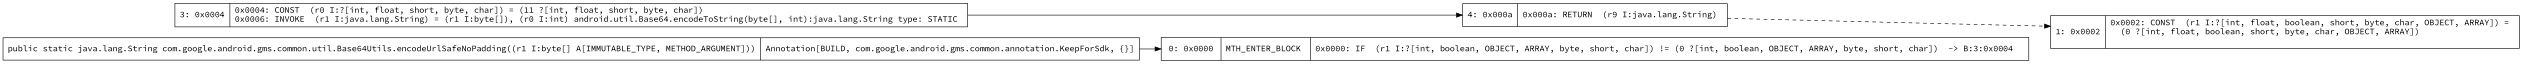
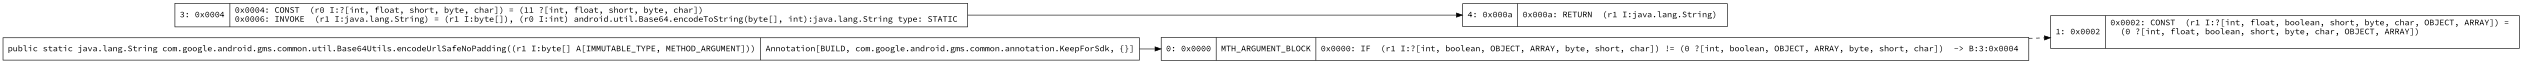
  digraph {
    fontname="Source Code Pro"
    rankdir=LR
    node [fontname="Source Code Pro" shape=record]
    edge [fontname="Source Code Pro"]
-   n1 [label="{0\:\ 0x0000|MTH_ENTER_BLOCK\l|0x0000: IF  (r1 I:?[int, boolean, OBJECT, ARRAY, byte, short, char]) != (0 ?[int, boolean, OBJECT, ARRAY, byte, short, char])  \-\> B:3:0x0004 \l}"]
+   n1 [label="{0\:\ 0x0000|MTH_ARGUMENT_BLOCK\l|0x0000: IF  (r1 I:?[int, boolean, OBJECT, ARRAY, byte, short, char]) != (0 ?[int, boolean, OBJECT, ARRAY, byte, short, char])  \-\> B:3:0x0004 \l}"]
    n2 [label="{1\:\ 0x0002|0x0002: CONST  (r1 I:?[int, float, boolean, short, byte, char, OBJECT, ARRAY]) = \l  (0 ?[int, float, boolean, short, byte, char, OBJECT, ARRAY])\l \l}"]
    n3 [label="{3\:\ 0x0004|0x0004: CONST  (r0 I:?[int, float, short, byte, char]) = (11 ?[int, float, short, byte, char]) \l0x0006: INVOKE  (r1 I:java.lang.String) = (r1 I:byte[]), (r0 I:int) android.util.Base64.encodeToString(byte[], int):java.lang.String type: STATIC \l}"]
-   n4 [label="{4\:\ 0x000a|0x000a: RETURN  (r9 I:java.lang.String) \l}"]
+   n4 [label="{4\:\ 0x000a|0x000a: RETURN  (r1 I:java.lang.String) \l}"]
    n5 [label="{public static java.lang.String com.google.android.gms.common.util.Base64Utils.encodeUrlSafeNoPadding((r1 I:byte[] A[IMMUTABLE_TYPE, METHOD_ARGUMENT]))  | Annotation[BUILD, com.google.android.gms.common.annotation.KeepForSdk, \{\}]\l}"]
-   n4 -> n2 [style=dashed]
+   n1 -> n2 [style=dashed]
    n3 -> n4
    n5 -> n1
  }
